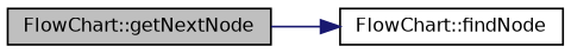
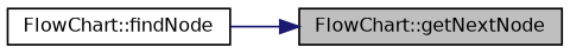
  digraph {
    rankdir=LR
    node [color=black fontname=Helvetica fontsize=10 shape=record style=filled]
    n1 [fillcolor=grey75 fontcolor=black height=0.2 label="FlowChart::getNextNode" width=0.4]
    n2 [fillcolor=white height=0.2 label="FlowChart::findNode" width=0.4]
-   n1 -> n2 [color=midnightblue fontname=Helvetica fontsize=10 labelfontname=Helvetica labelfontsize=10 style=solid]
+   n2 -> n1 [color=midnightblue fontname=Helvetica fontsize=10 labelfontname=Helvetica labelfontsize=10 style=solid]
  }
